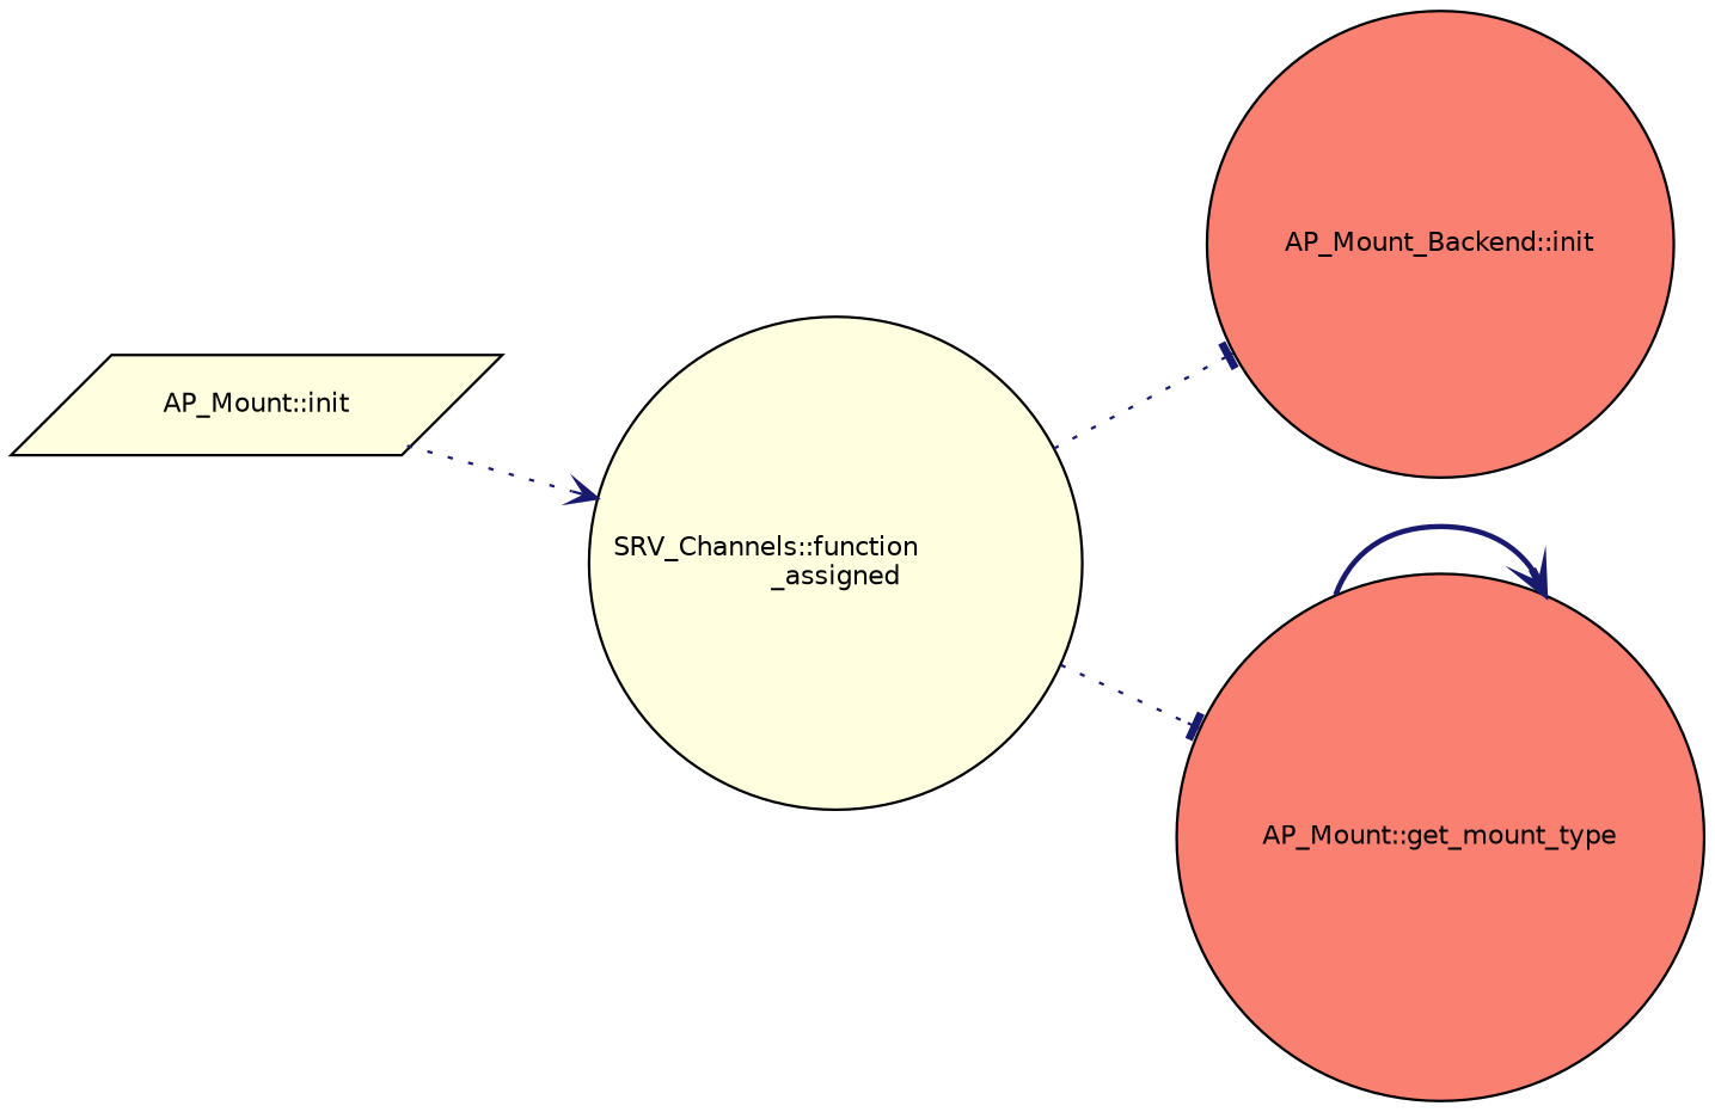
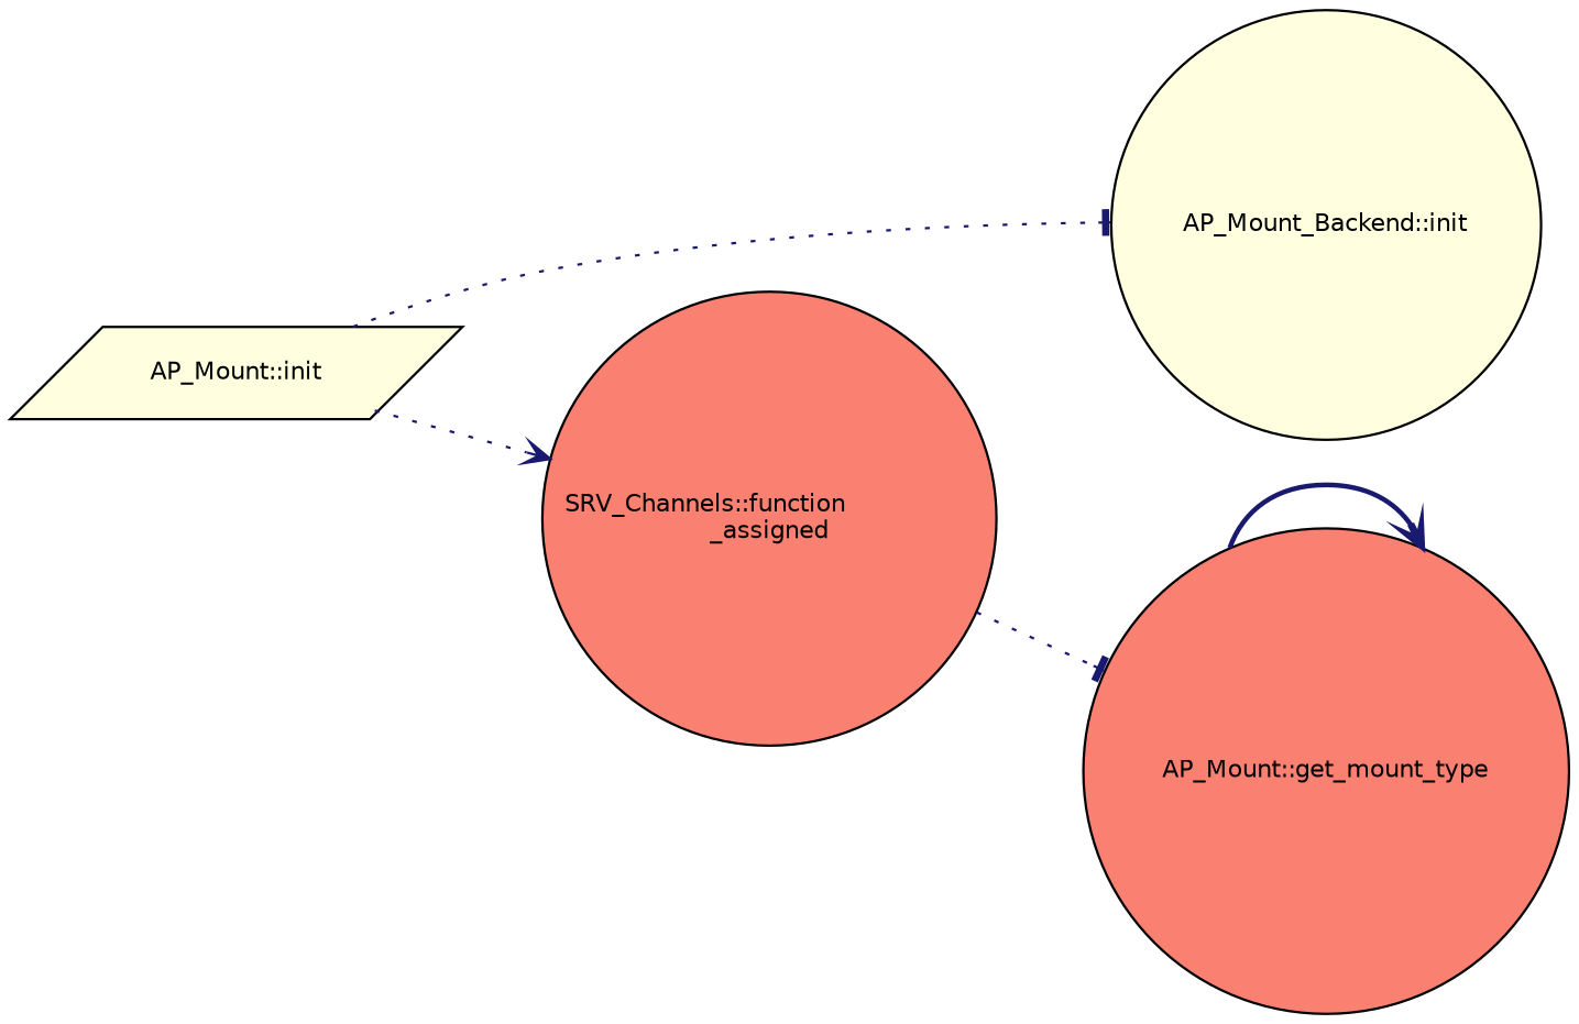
  digraph {
    rankdir=LR
    node [color=black fillcolor=lightyellow fontname=Helvetica fontsize=10 shape=circle style=filled]
    edge [arrowhead=vee color=midnightblue fontname=Helvetica fontsize=10 labelfontname=Helvetica labelfontsize=10 style=dotted]
    n1 [fontcolor=black height=0.2 label="AP_Mount::init" shape=parallelogram width=0.4]
-   n2 [height=0.2 label="SRV_Channels::function\l_assigned" width=0.4]
-   n3 [fillcolor=salmon height=0.2 label="AP_Mount_Backend::init" width=0.4]
+   n2 [fillcolor=salmon height=0.2 label="SRV_Channels::function\l_assigned" width=0.4]
+   n3 [height=0.2 label="AP_Mount_Backend::init" width=0.4]
    n4 [fillcolor=salmon height=0.2 label="AP_Mount::get_mount_type" width=0.4]
    n1 -> n2
-   n2 -> n3 [arrowhead=tee]
+   n1 -> n3 [arrowhead=tee]
    n2 -> n4 [arrowhead=tee]
    n4 -> n4 [style=bold]
  }
